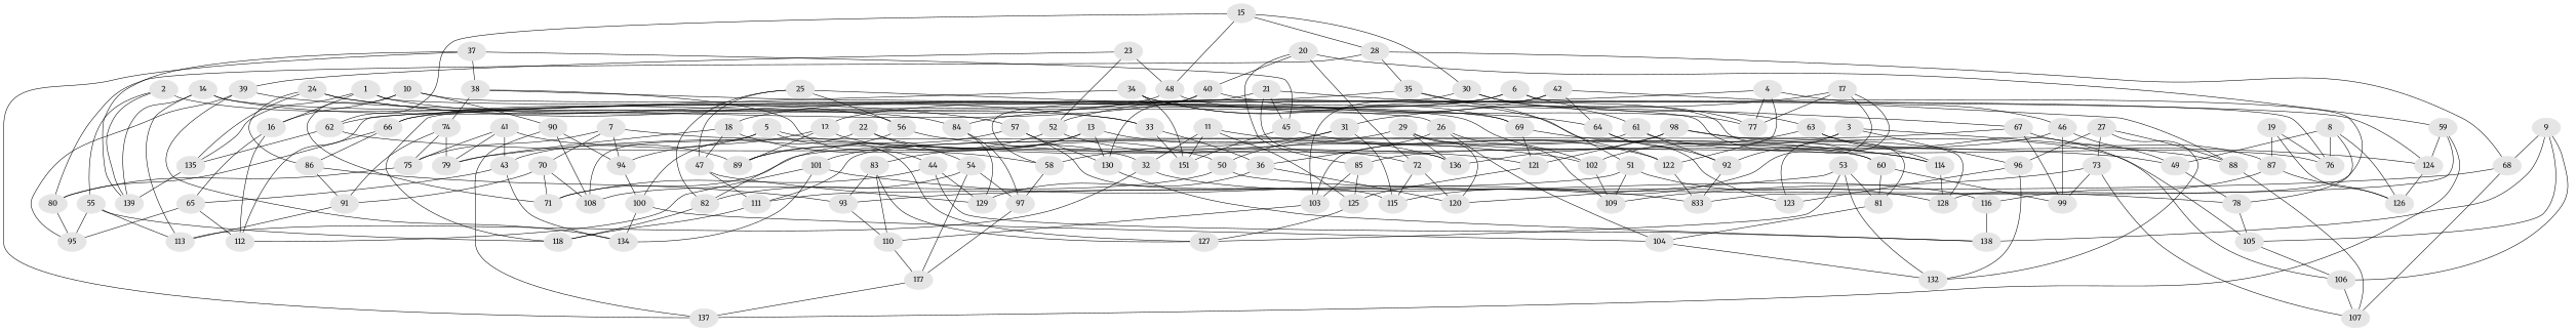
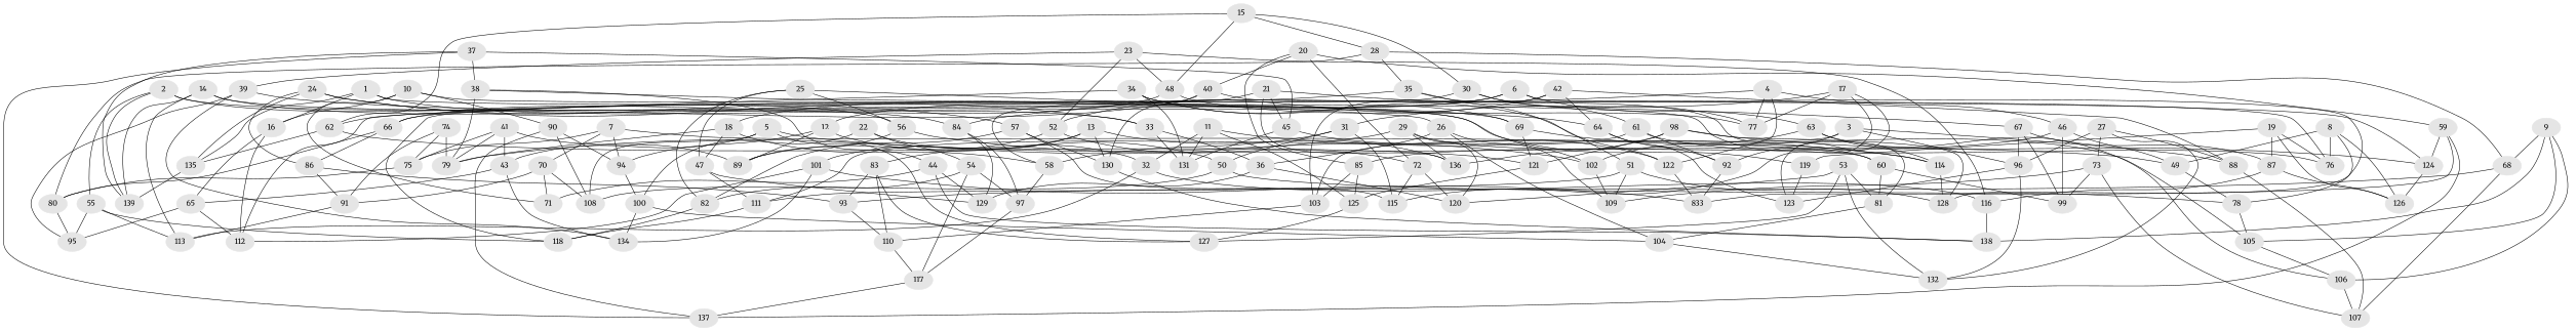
  graph {
    fontname=Merriweather
    node [color=gray90 fontname=Merriweather style=filled]
    edge [fontname=Merriweather]
    1
    16
    33
    60
    135
    65
    112
-   131 [label=151]
+   131
    36
    81
    99
    139
    2
    55
    56
+   119
    113
    118
    95
    89
    102
    123
    3
    88
    92
    96
    103
    107
    n29 [label=833]
    132
    110
    4
    46
    77
    84
    122
    49
    85
    129
    97
    5
    43
    108
    127
    134
    78
    6
    12
    18
    63
    128
    94
    50
    47
    58
    79
    106
    114
    7
    70
    75
    71
    91
    80
    100
    8
    76
    126
    105
    9
    68
    138
    93
    10
    90
    124
    137
    11
    32
    125
    116
    13
    83
    101
    130
    136
    14
    69
    121
    15
    28
    30
    48
    62
    35
    61
    66
    17
    31
    115
    111
    19
    87
    20
    40
    59
    72
    120
    21
    45
    67
    22
    54
    82
    117
    104
    23
    39
    52
    64
    24
    57
    86
    25
    26
    109
    27
    73
    51
    29
    34
    37
    38
    44
    74
    41
    42
    53
    98
    1 -- 16
    1 -- 33
    1 -- 60
    1 -- 135
    16 -- 65
    16 -- 112
    33 -- 131
    33 -- 36
    60 -- 81
    60 -- 99
    135 -- 139
    65 -- 112
    65 -- 95
    36 -- 129
    36 -- 120
    81 -- 104
    2 -- 139
    2 -- 55
    2 -- 56
+   2 -- 119
    55 -- 113
    55 -- 118
    55 -- 95
    56 -- 89
    56 -- 102
+   119 -- 123
    102 -- 109
    3 -- 88
    3 -- 92
    3 -- 96
    3 -- 103
    88 -- 107
    92 -- n29
    96 -- 123
    96 -- 132
    103 -- 110
    110 -- 117
    4 -- 46
    4 -- 77
    4 -- 84
    4 -- 122
    46 -- 99
    46 -- 49
    46 -- 85
    84 -- 129
    84 -- 97
    122 -- n29
    49 -- 78
    85 -- 103
    85 -- 125
    97 -- 117
    5 -- 49
    5 -- 43
    5 -- 108
    5 -- 127
    43 -- 65
    43 -- 134
    78 -- 105
    6 -- 12
    6 -- 18
    6 -- 63
    6 -- 128
    12 -- 89
    12 -- 94
    12 -- 50
    18 -- 47
    18 -- 58
    18 -- 79
    63 -- 102
    63 -- 106
    63 -- 114
    94 -- 100
    50 -- 108
    50 -- 78
    47 -- 129
    47 -- 111
    58 -- 97
    106 -- 107
    114 -- 128
    7 -- 60
    7 -- 94
    7 -- 70
    7 -- 75
    70 -- 108
    70 -- 71
    70 -- 91
    75 -- 80
    91 -- 113
    80 -- 95
    100 -- 134
    100 -- 104
    8 -- 49
    8 -- 78
    8 -- 76
    8 -- 126
    105 -- 106
    9 -- 106
    9 -- 105
    9 -- 68
    9 -- 138
    68 -- 107
    68 -- 93
    93 -- 110
    10 -- 16
    10 -- 71
    10 -- 90
    10 -- 124
    90 -- 108
    90 -- 94
    90 -- 137
    124 -- 126
    11 -- 131
    11 -- 114
    11 -- 32
    11 -- 125
    32 -- 113
    32 -- 116
    125 -- 127
    116 -- 138
    13 -- 83
    13 -- 101
    13 -- 130
    13 -- 136
    83 -- 110
    83 -- 127
    83 -- 93
    101 -- 112
    101 -- n29
    101 -- 134
    130 -- 138
    14 -- 139
    14 -- 113
    14 -- 84
    14 -- 69
    69 -- 114
    69 -- 121
    121 -- 125
    15 -- 28
    15 -- 30
    15 -- 48
    15 -- 62
    28 -- 80
    28 -- 68
    28 -- 35
    30 -- 118
    30 -- 77
    30 -- 61
    48 -- 77
    48 -- 66
    62 -- 135
    62 -- 121
    35 -- 81
    35 -- 66
    35 -- 51
    61 -- 92
    61 -- 76
    61 -- 111
    66 -- 80
    66 -- 86
    17 -- 123
    17 -- 77
    17 -- 31
    17 -- 115
    31 -- 50
    31 -- 58
    31 -- 115
    111 -- 118
+   19 -- 119
    19 -- 76
    19 -- 126
    19 -- 87
    87 -- 126
    87 -- 116
    20 -- 85
    20 -- 40
    20 -- 59
    20 -- 72
    40 -- 76
    40 -- 130
    40 -- 62
    59 -- n29
    59 -- 124
    59 -- 137
    72 -- 115
    72 -- 120
    21 -- 58
    21 -- 136
    21 -- 45
    21 -- 67
    45 -- 131
    45 -- 122
    67 -- 99
-   67 -- 71
+   67 -- 96
    67 -- 87
    22 -- 100
    22 -- 32
    22 -- 54
    54 -- 97
    54 -- 82
    54 -- 117
    82 -- 118
    117 -- 137
    104 -- 132
+   23 -- 116
    23 -- 48
    23 -- 39
    23 -- 52
    39 -- 95
    39 -- 134
    39 -- 64
    52 -- 89
    52 -- 72
    64 -- 123
    64 -- 92
    24 -- 33
    24 -- 135
    24 -- 57
    24 -- 86
    57 -- 130
    57 -- 115
    57 -- 82
    86 -- 91
    86 -- 93
    25 -- 56
    25 -- 47
    25 -- 82
    25 -- 26
    26 -- 36
    26 -- 104
    26 -- 109
    27 -- 88
    27 -- 96
    27 -- 132
    27 -- 73
    73 -- 99
    73 -- 107
    73 -- 109
    51 -- 128
    51 -- 111
    51 -- 109
    29 -- 79
    29 -- 105
    29 -- 136
    29 -- 120
    34 -- 112
    34 -- 131
    34 -- 122
    34 -- 69
    37 -- 139
    37 -- 137
    37 -- 45
    37 -- 38
    38 -- 102
    38 -- 44
-   38 -- 74
+   38 -- 79
    44 -- 129
    44 -- 71
    44 -- 138
    74 -- 79
    74 -- 75
    74 -- 91
    41 -- 89
    41 -- 43
    41 -- 79
    41 -- 75
    42 -- 88
    42 -- 103
    42 -- 52
    42 -- 64
    53 -- 81
    53 -- 132
    53 -- 127
    53 -- 120
    98 -- 128
    98 -- 124
    98 -- 136
    98 -- 121
  }
